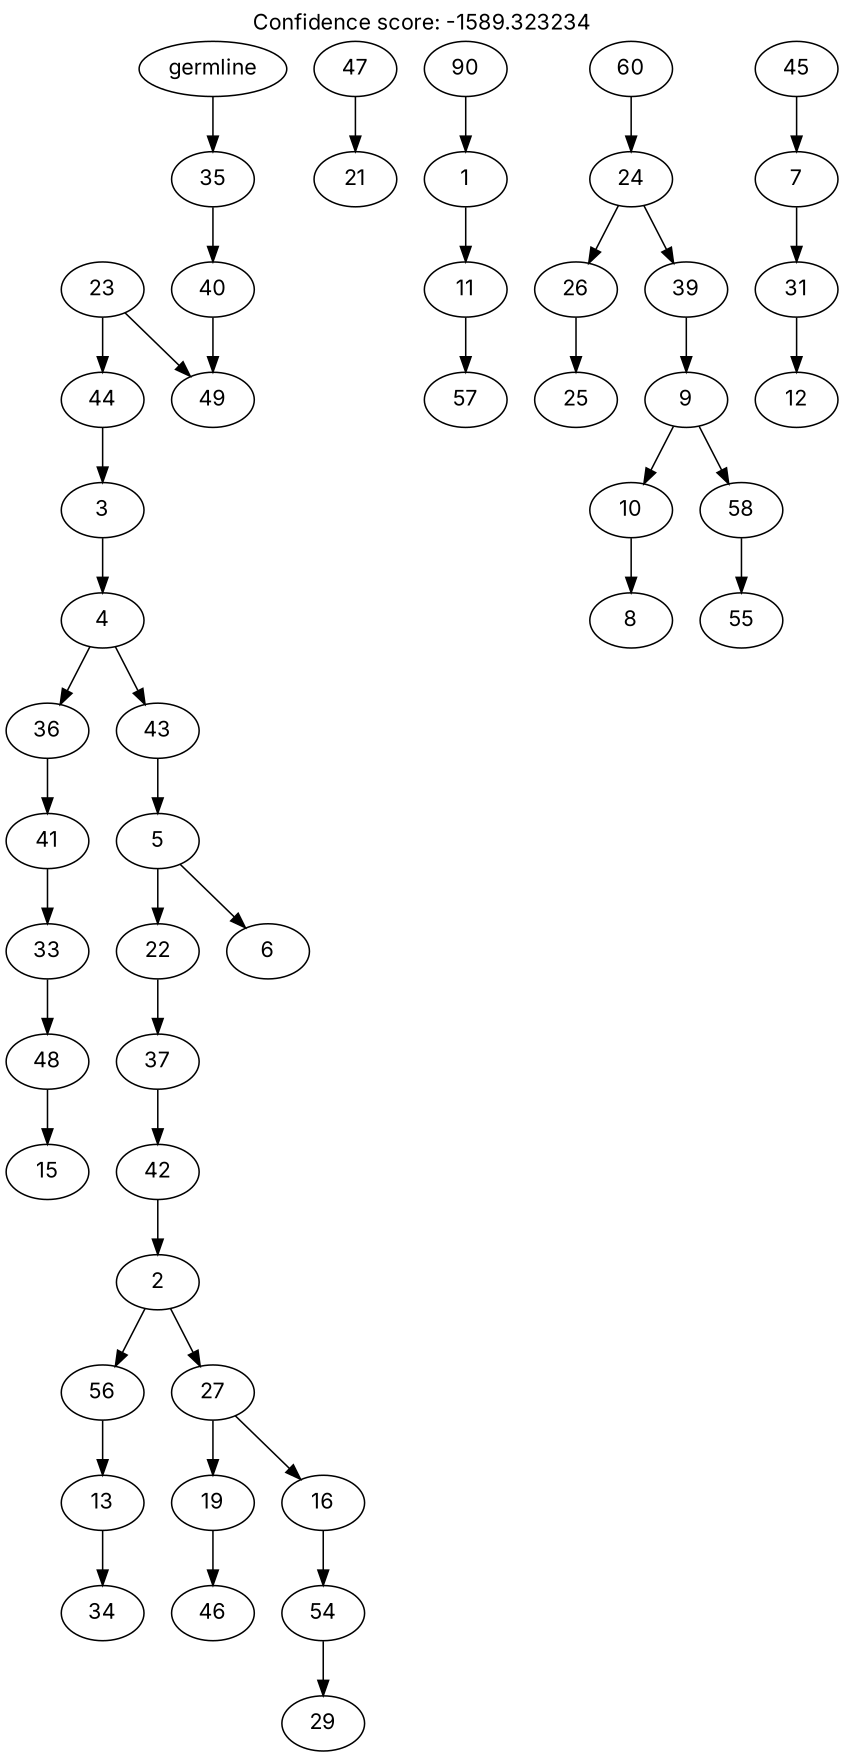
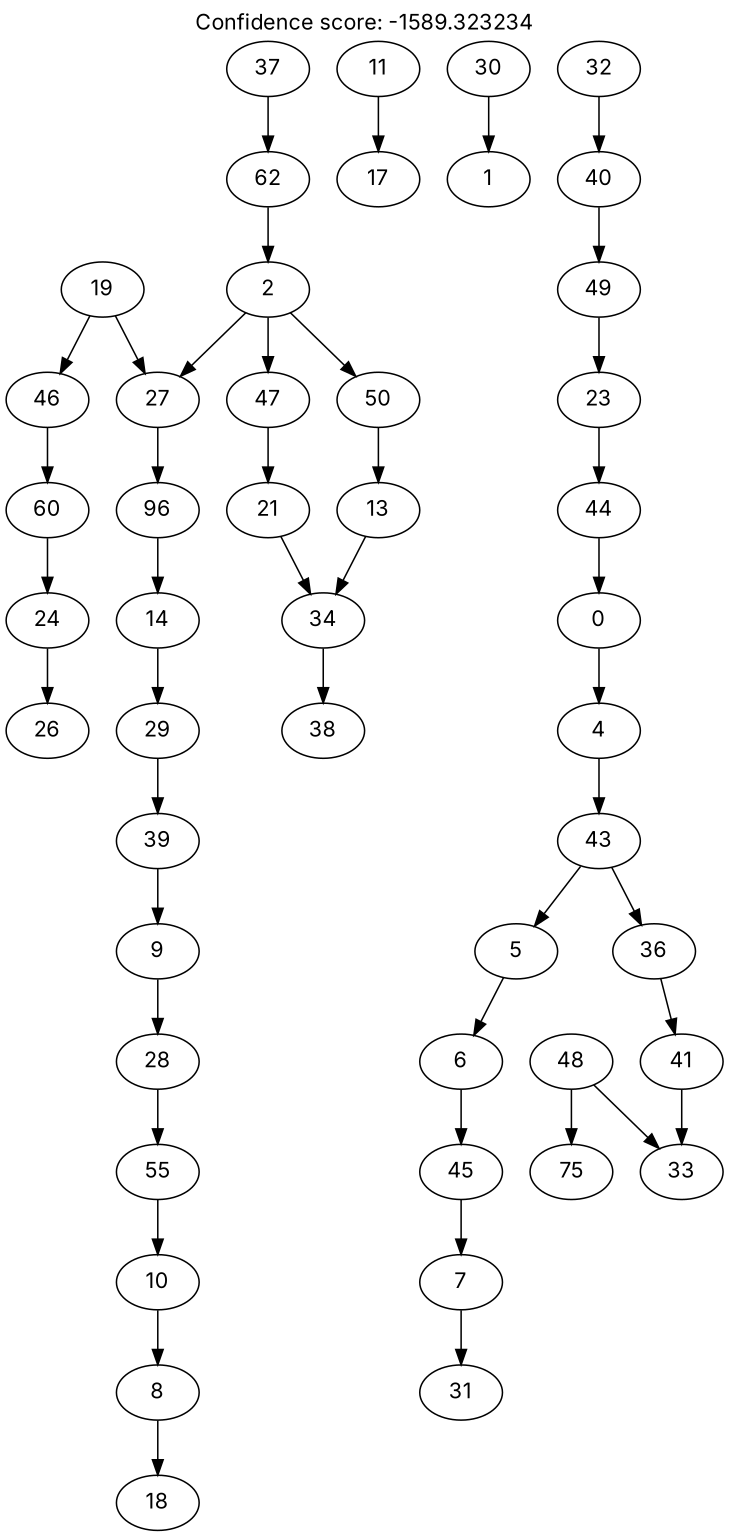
  digraph {
    fontname=Inter
    label="Confidence score: -1589.323234"
    labelloc=t
    node [fontname=Inter]
    edge [fontname=Inter]
    n1 [label=34]
+   n2 [label=38]
    n3 [label=21]
    n4 [label=47]
    n5 [label=11]
-   n6 [label=57]
+   n6 [label=17]
    n7 [label=1]
-   n8 [label=90]
+   n8 [label=30]
    n9 [label=13]
-   n10 [label=56]
+   n10 [label=50]
    n11 [label=26]
-   n12 [label=25]
    n13 [label=24]
    n14 [label=60]
    n15 [label=46]
    n16 [label=19]
    n17 [label=8]
+   n18 [label=18]
    n19 [label=10]
    n20 [label=55]
-   n21 [label=58]
+   n21 [label=28]
    n22 [label=9]
    n23 [label=39]
    n24 [label=29]
-   n25 [label=54]
-   n26 [label=16]
+   n25 [label=14]
+   n26 [label=96]
    n27 [label=27]
    n28 [label=2]
-   n29 [label=42]
+   n29 [label=62]
    n30 [label=37]
-   n31 [label=22]
    n32 [label=31]
-   n33 [label=12]
    n34 [label=7]
    n35 [label=45]
    n36 [label=6]
    n37 [label=5]
    n38 [label=48]
-   n39 [label=15]
+   n39 [label=75]
    n40 [label=33]
    n41 [label=41]
    n42 [label=36]
    n43 [label=43]
    n44 [label=4]
-   n45 [label=3]
+   n45 [label=0]
    n46 [label=44]
    n47 [label=23]
    n48 [label=49]
    n49 [label=40]
-   n50 [label=35]
-   n51 [label=germline]
+   n50 [label=32]
+   n1 -> n2
+   n3 -> n1
    n4 -> n3
    n5 -> n6
-   n7 -> n5
    n8 -> n7
    n9 -> n1
    n10 -> n9
-   n11 -> n12
    n13 -> n11
    n14 -> n13
+   n15 -> n14
    n16 -> n15
+   n17 -> n18
    n19 -> n17
-   n22 -> n19
+   n20 -> n19
    n21 -> n20
    n22 -> n21
    n23 -> n22
-   n13 -> n23
+   n24 -> n23
    n25 -> n24
    n26 -> n25
-   n27 -> n16
+   n16 -> n27
    n27 -> n26
+   n28 -> n4
    n28 -> n10
    n28 -> n27
    n29 -> n28
    n30 -> n29
-   n31 -> n30
-   n32 -> n33
    n34 -> n32
    n35 -> n34
-   n37 -> n31
+   n36 -> n35
    n37 -> n36
    n38 -> n39
-   n40 -> n38
+   n38 -> n40
    n41 -> n40
    n42 -> n41
    n43 -> n37
-   n44 -> n42
+   n43 -> n42
    n44 -> n43
    n45 -> n44
    n46 -> n45
    n47 -> n46
-   n47 -> n48
+   n48 -> n47
    n49 -> n48
    n50 -> n49
-   n51 -> n50
  }
